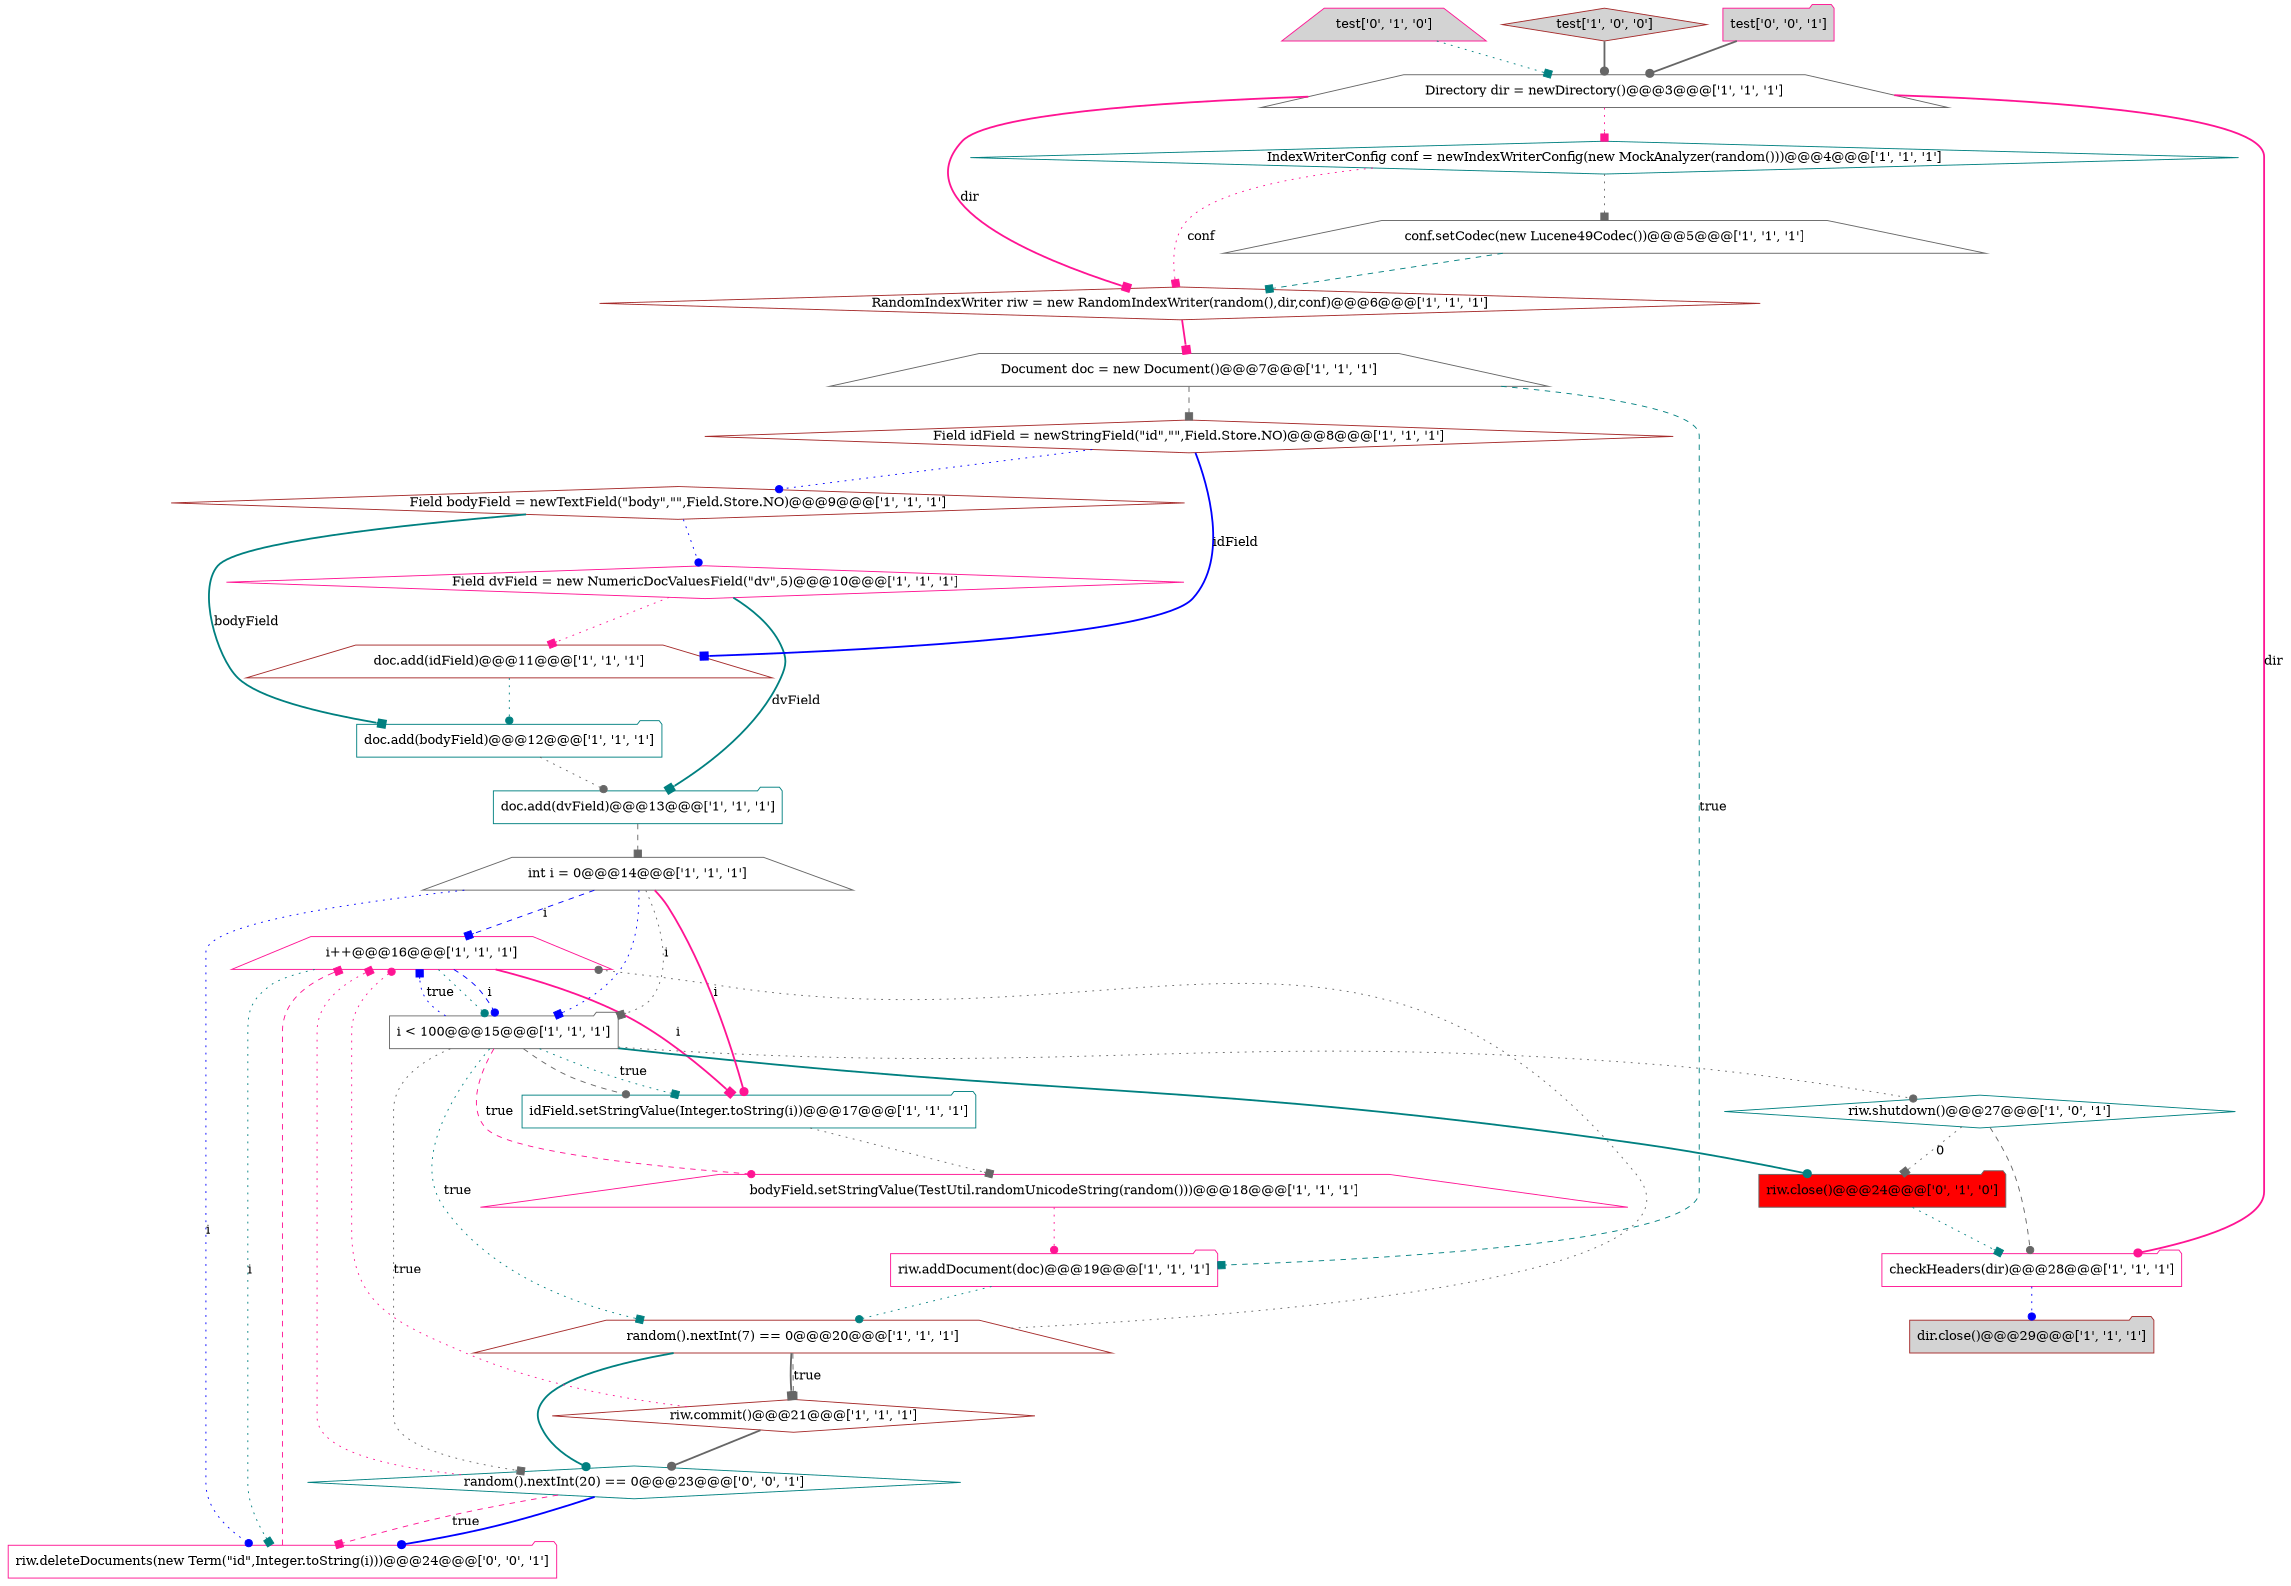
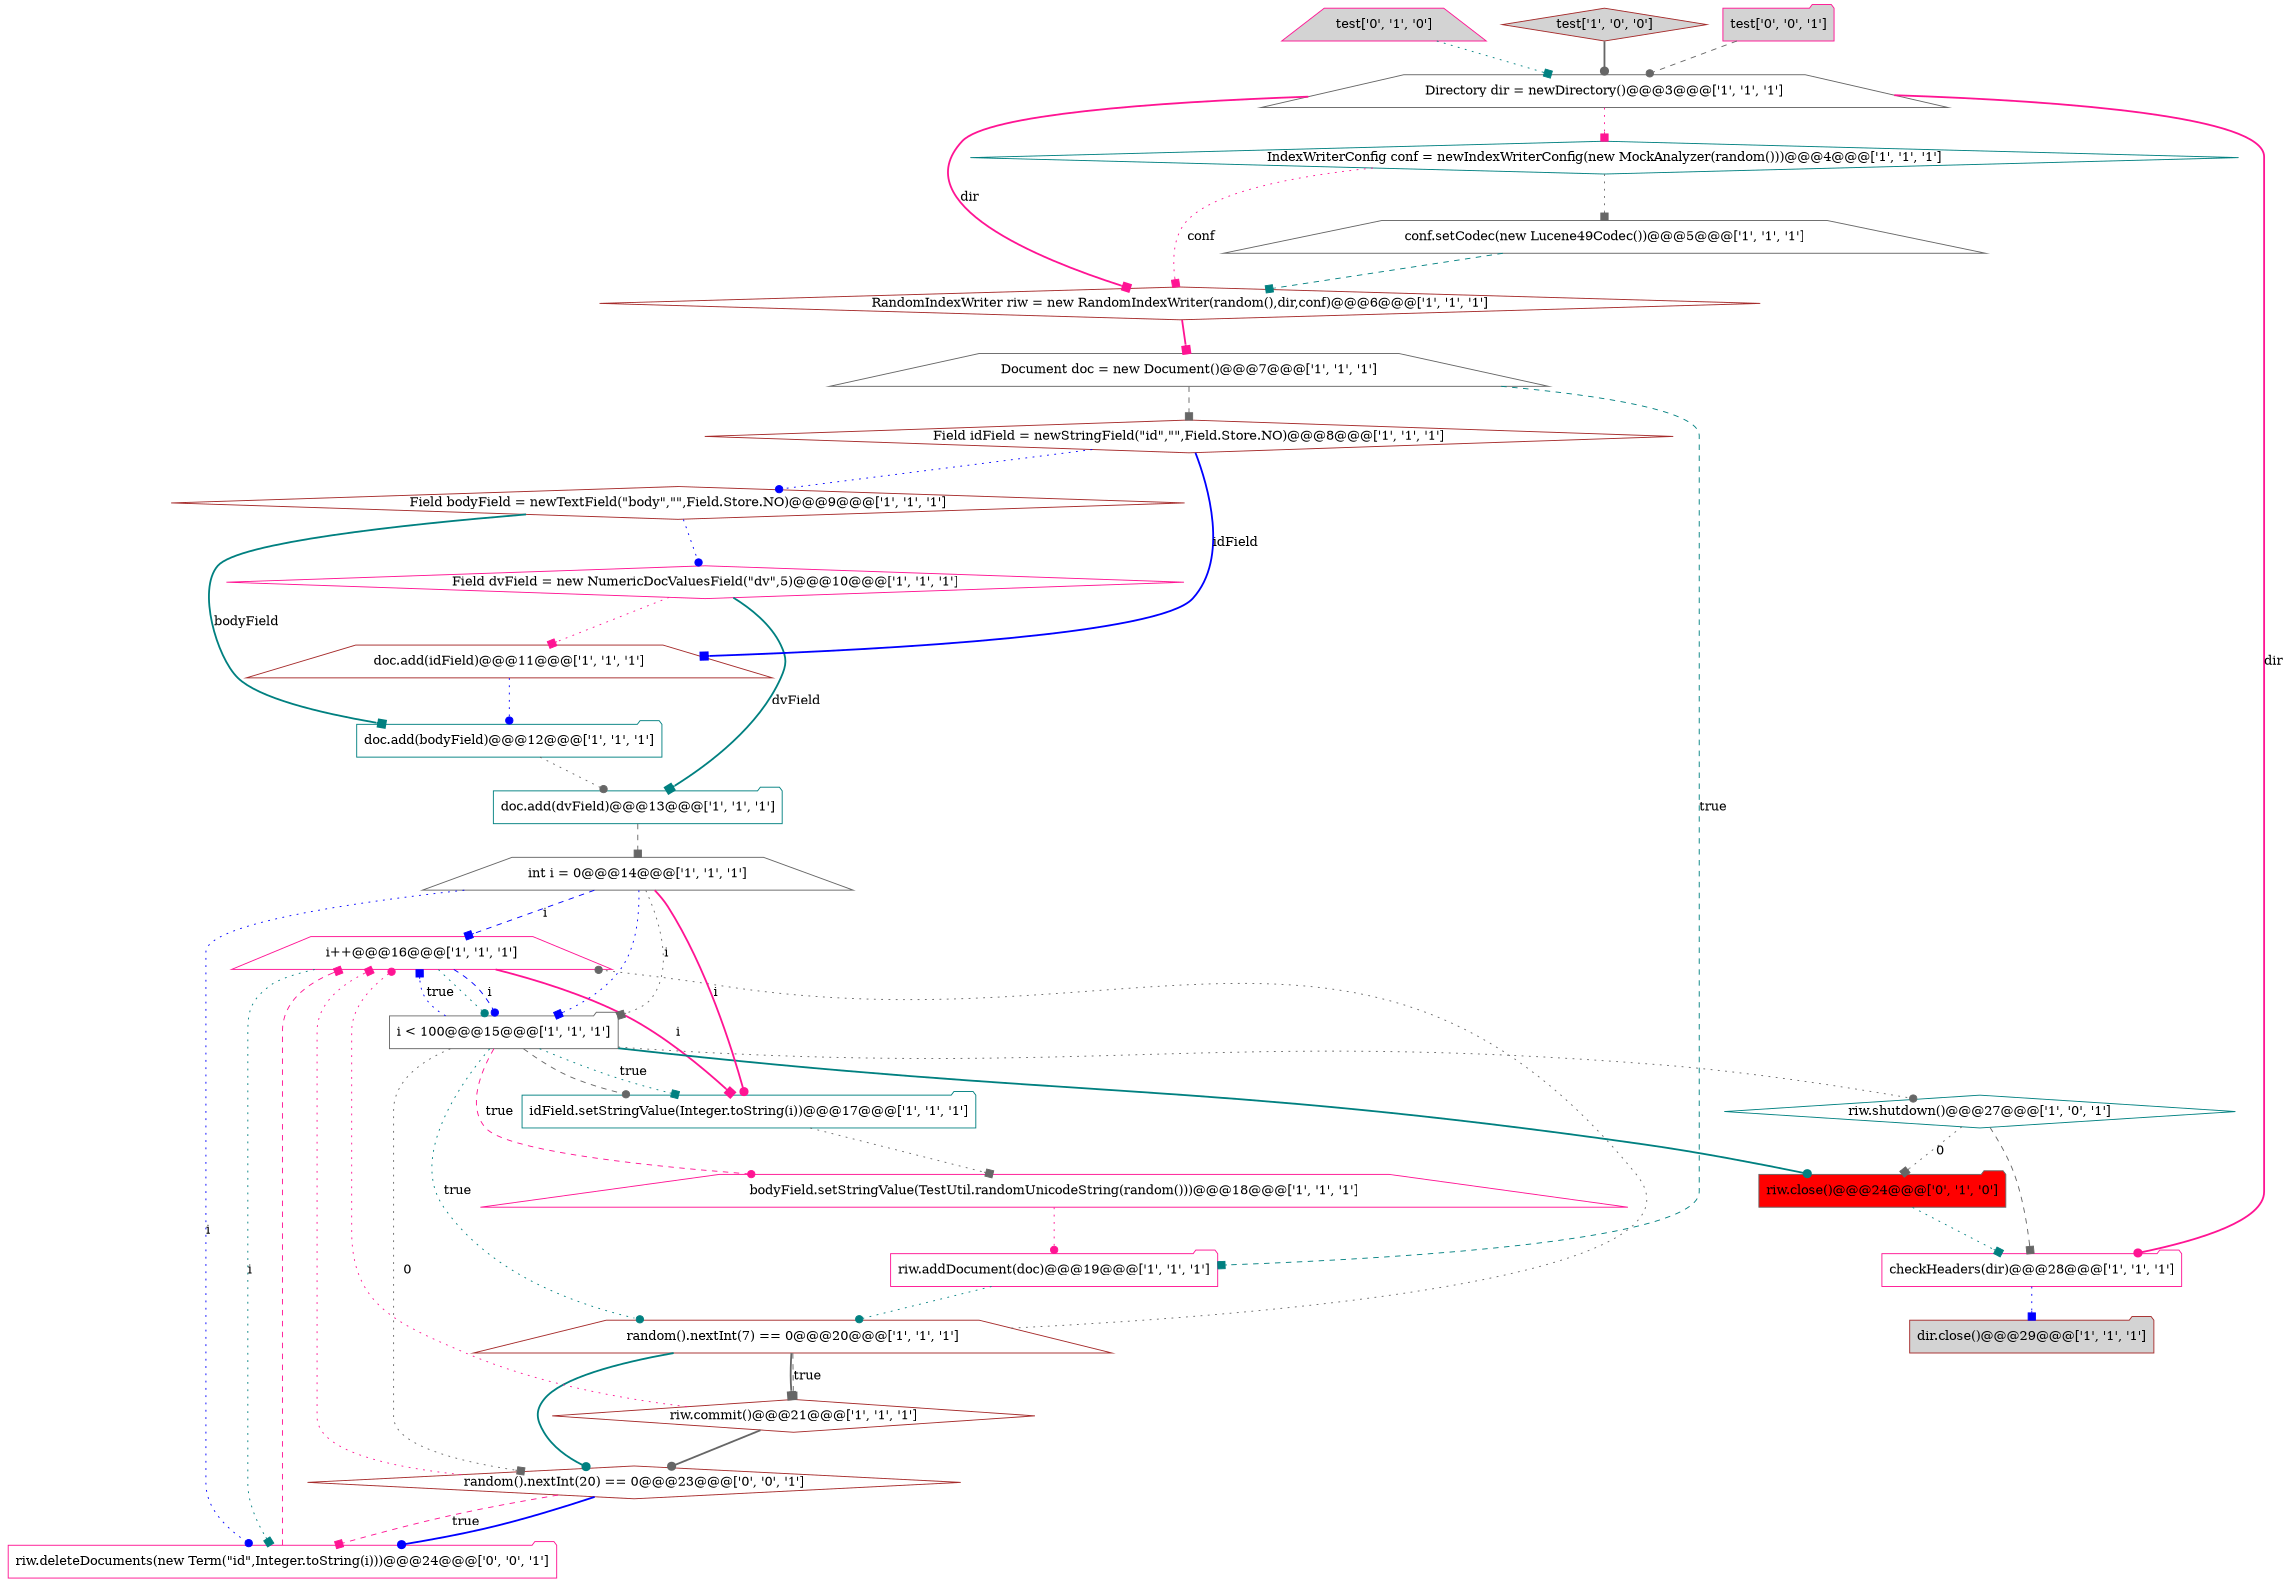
  digraph {
    node [color=brown fillcolor=white shape=folder style=filled]
    edge [arrowhead=box color=gray40 style=dotted]
    n1 [label="doc.add(idField)@@@11@@@['1', '1', '1']" shape=trapezium]
    n2 [color=teal label="doc.add(bodyField)@@@12@@@['1', '1', '1']"]
    n3 [color=teal label="doc.add(dvField)@@@13@@@['1', '1', '1']"]
    n4 [color=deeppink label="bodyField.setStringValue(TestUtil.randomUnicodeString(random()))@@@18@@@['1', '1', '1']" shape=trapezium]
    n5 [color=deeppink label="riw.addDocument(doc)@@@19@@@['1', '1', '1']"]
    n6 [label="random().nextInt(7) == 0@@@20@@@['1', '1', '1']" shape=trapezium]
-   n7 [color=teal label="random().nextInt(20) == 0@@@23@@@['0', '0', '1']" shape=diamond]
+   n7 [label="random().nextInt(20) == 0@@@23@@@['0', '0', '1']" shape=diamond]
    n8 [color=deeppink label="i++@@@16@@@['1', '1', '1']" shape=trapezium]
    n9 [label="riw.commit()@@@21@@@['1', '1', '1']" shape=diamond]
    n10 [color=deeppink label="riw.deleteDocuments(new Term(\"id\",Integer.toString(i)))@@@24@@@['0', '0', '1']"]
    n11 [color=teal label="idField.setStringValue(Integer.toString(i))@@@17@@@['1', '1', '1']"]
    n12 [color=gray40 label="i < 100@@@15@@@['1', '1', '1']"]
    n13 [color=gray40 label="conf.setCodec(new Lucene49Codec())@@@5@@@['1', '1', '1']" shape=trapezium]
    n14 [label="RandomIndexWriter riw = new RandomIndexWriter(random(),dir,conf)@@@6@@@['1', '1', '1']" shape=diamond]
    n15 [color=gray40 label="Document doc = new Document()@@@7@@@['1', '1', '1']" shape=trapezium]
    n16 [color=teal label="IndexWriterConfig conf = newIndexWriterConfig(new MockAnalyzer(random()))@@@4@@@['1', '1', '1']" shape=diamond]
    n17 [label="Field bodyField = newTextField(\"body\",\"\",Field.Store.NO)@@@9@@@['1', '1', '1']" shape=diamond]
    n18 [color=deeppink label="Field dvField = new NumericDocValuesField(\"dv\",5)@@@10@@@['1', '1', '1']" shape=diamond]
    n19 [color=gray40 label="Directory dir = newDirectory()@@@3@@@['1', '1', '1']" shape=trapezium]
    n20 [color=deeppink label="checkHeaders(dir)@@@28@@@['1', '1', '1']"]
    n21 [fillcolor=lightgray label="dir.close()@@@29@@@['1', '1', '1']"]
    n22 [color=gray40 label="int i = 0@@@14@@@['1', '1', '1']" shape=trapezium]
    n23 [color=gray40 fillcolor=red label="riw.close()@@@24@@@['0', '1', '0']"]
    n24 [color=teal label="riw.shutdown()@@@27@@@['1', '0', '1']" shape=diamond]
    n25 [color=deeppink fillcolor=lightgray label="test['0', '1', '0']" shape=trapezium]
    n26 [label="Field idField = newStringField(\"id\",\"\",Field.Store.NO)@@@8@@@['1', '1', '1']" shape=diamond]
    n27 [fillcolor=lightgray label="test['1', '0', '0']" shape=diamond]
    n28 [color=deeppink fillcolor=lightgray label="test['0', '0', '1']"]
-   n1 -> n2 [arrowhead=dot color=teal]
+   n1 -> n2 [arrowhead=dot color=blue]
    n2 -> n3 [arrowhead=dot]
    n3 -> n22 [style=dashed]
    n4 -> n5 [arrowhead=dot color=deeppink]
    n5 -> n6 [arrowhead=dot color=teal]
    n6 -> n7 [arrowhead=dot color=teal style=bold]
    n6 -> n8 [arrowhead=dot]
    n6 -> n9 [style=bold]
    n6 -> n9 [label=true style=dashed]
    n7 -> n8 [color=deeppink]
    n7 -> n10 [arrowhead=dot color=blue style=bold]
    n7 -> n10 [color=deeppink label=true style=dashed]
    n8 -> n10 [color=teal label=i]
    n8 -> n11 [color=deeppink label=i style=bold]
    n8 -> n12 [arrowhead=dot color=teal]
    n8 -> n12 [arrowhead=dot color=blue label=i style=dashed]
    n9 -> n7 [arrowhead=dot style=bold]
    n9 -> n8 [arrowhead=dot color=deeppink]
    n10 -> n8 [color=deeppink style=dashed]
    n11 -> n4
    n12 -> n4 [arrowhead=dot color=deeppink label=true style=dashed]
-   n12 -> n6 [color=teal label=true]
-   n12 -> n7 [label=true]
+   n12 -> n6 [arrowhead=dot color=teal label=true]
+   n12 -> n7 [label=0]
    n12 -> n8 [color=blue label=true]
    n12 -> n11 [arrowhead=dot style=dashed]
    n12 -> n11 [color=teal label=true]
    n12 -> n23 [arrowhead=dot color=teal style=bold]
    n12 -> n24 [arrowhead=dot]
    n13 -> n14 [color=teal style=dashed]
    n14 -> n15 [color=deeppink style=bold]
    n15 -> n5 [color=teal label=true style=dashed]
    n15 -> n26 [style=dashed]
    n16 -> n13
    n16 -> n14 [color=deeppink label=conf]
    n17 -> n2 [color=teal label=bodyField style=bold]
    n17 -> n18 [arrowhead=dot color=blue]
    n18 -> n1 [color=deeppink]
    n18 -> n3 [color=teal label=dvField style=bold]
    n19 -> n14 [color=deeppink label=dir style=bold]
    n19 -> n16 [color=deeppink]
    n19 -> n20 [arrowhead=dot color=deeppink label=dir style=bold]
-   n20 -> n21 [arrowhead=dot color=blue]
+   n20 -> n21 [color=blue]
    n22 -> n8 [color=blue label=i style=dashed]
    n22 -> n10 [arrowhead=dot color=blue label=i]
    n22 -> n11 [arrowhead=dot color=deeppink label=i style=bold]
    n22 -> n12 [label=i]
    n22 -> n12 [color=blue]
    n23 -> n20 [color=teal]
-   n24 -> n20 [arrowhead=dot style=dashed]
+   n24 -> n20 [style=dashed]
    n24 -> n23 [label=0]
    n25 -> n19 [color=teal]
    n26 -> n1 [color=blue label=idField style=bold]
    n26 -> n17 [arrowhead=dot color=blue]
    n27 -> n19 [arrowhead=dot style=bold]
-   n28 -> n19 [arrowhead=dot style=bold]
+   n28 -> n19 [arrowhead=dot style=dashed]
  }
